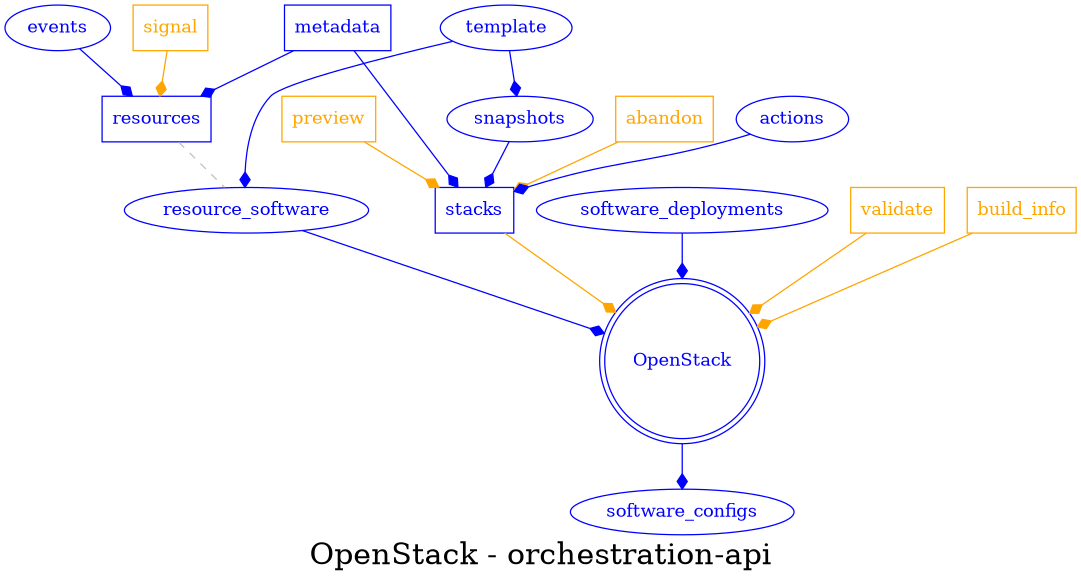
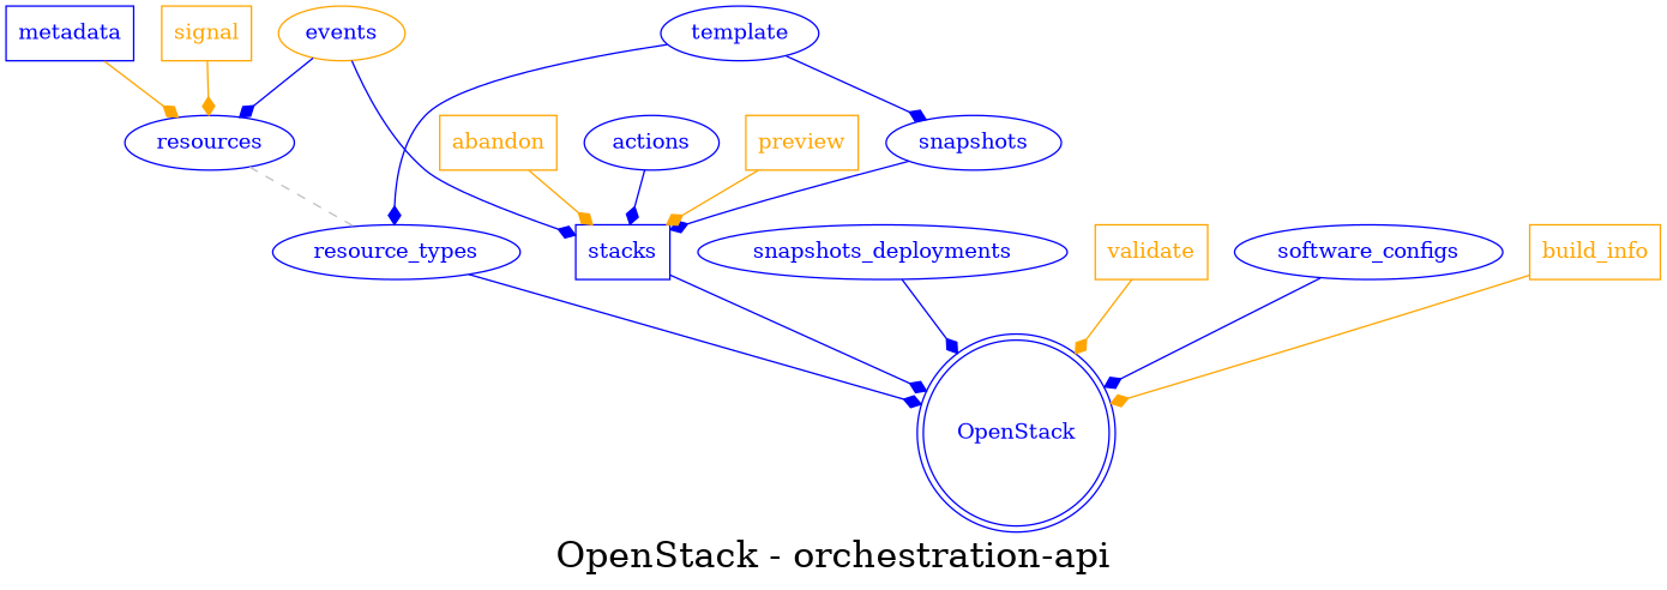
  digraph {
    fontsize=24
    label="OpenStack - orchestration-api"
    splines=true
    node [color=blue fontcolor=blue shape=ellipse]
    edge [arrowhead=diamond arrowtail=none color=blue fontcolor=blue]
    OpenStack [shape=doublecircle]
-   resource_types [label=resource_software]
-   resources [shape=box]
+   resource_types
+   resources
    stacks [shape=box]
    template
    snapshots
    abandon [color=orange fontcolor=orange shape=box]
-   events
+   events [color=orange]
    metadata [shape=box]
    signal [color=orange fontcolor=orange shape=box]
    actions
    preview [color=orange fontcolor=orange shape=box]
-   software_deployments
+   software_deployments [label=snapshots_deployments]
    validate [color=orange fontcolor=orange shape=box]
    software_configs
    build_info [color=orange fontcolor=orange shape=box]
    resource_types -> OpenStack
    resources -> resource_types [arrowhead=none color=grey fontcolor=grey style=dashed]
-   stacks -> OpenStack [color=orange]
+   stacks -> OpenStack
    template -> resource_types
    template -> snapshots
    snapshots -> stacks
    abandon -> stacks [color=orange fontcolor=orange]
    events -> resources
-   metadata -> stacks
-   metadata -> resources
+   events -> stacks
+   metadata -> resources [color=orange]
    signal -> resources [color=orange fontcolor=orange]
    actions -> stacks
    preview -> stacks [color=orange fontcolor=orange]
    software_deployments -> OpenStack
    validate -> OpenStack [color=orange fontcolor=orange]
-   OpenStack -> software_configs
+   software_configs -> OpenStack
    build_info -> OpenStack [color=orange fontcolor=orange]
  }
